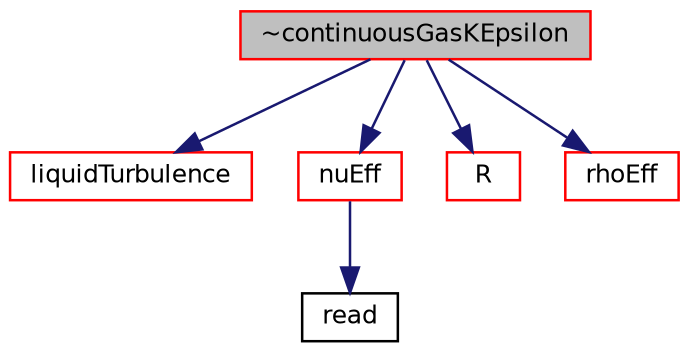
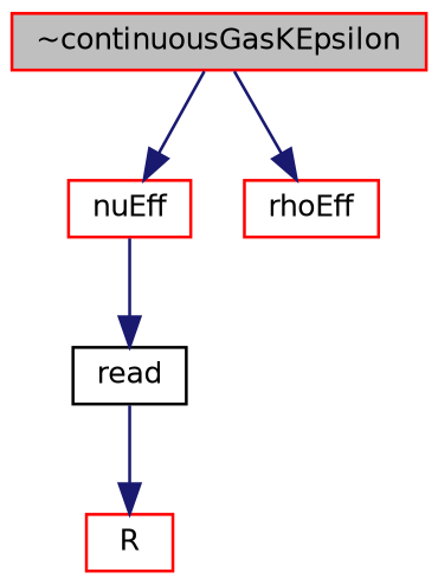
  digraph {
    rankdir=TB
    node [color=red fontname=Helvetica fontsize=10 shape=record]
    edge [color=midnightblue fontname=Helvetica fontsize=10 labelfontname=Helvetica labelfontsize=10 style=solid]
    n1 [fillcolor=grey75 fontcolor=black height=0.2 label="~continuousGasKEpsilon" style=filled width=0.4]
-   n2 [height=0.2 label=liquidTurbulence width=0.4]
    n3 [height=0.2 label=nuEff width=0.4]
    n4 [height=0.2 label=R width=0.4]
    n5 [height=0.2 label=rhoEff width=0.4]
    n6 [color=black height=0.2 label=read width=0.4]
-   n1 -> n2
    n1 -> n3
-   n1 -> n4
+   n6 -> n4
    n1 -> n5
    n3 -> n6
  }
